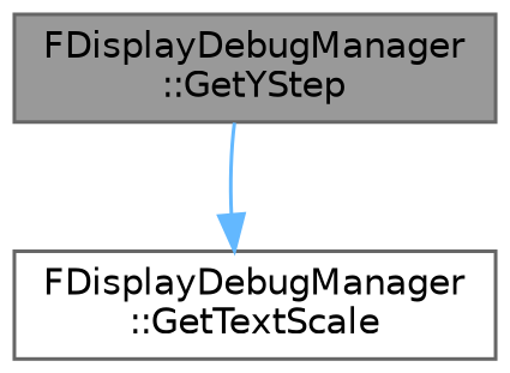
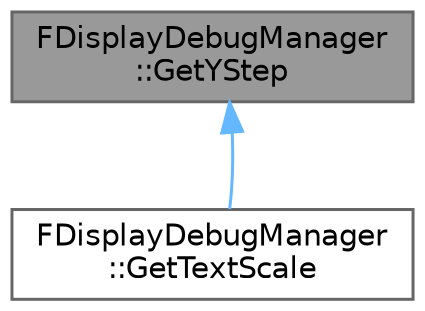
  digraph {
    rankdir=TB
    node [fontname=Helvetica fontsize=10 shape=box style=filled]
    n1 [color=gray40 fillcolor=grey60 fontcolor=black height=0.2 label="FDisplayDebugManager\l::GetYStep" width=0.4]
    n2 [color=grey40 fillcolor=white height=0.2 label="FDisplayDebugManager\l::GetTextScale" width=0.4]
-   n1 -> n2 [color=steelblue1 fontname=Helvetica fontsize=10 labelfontname=Helvetica labelfontsize=10 style=solid]
+   n2 -> n1 [color=steelblue1 fontname=Helvetica fontsize=10 labelfontname=Helvetica labelfontsize=10 style=solid]
  }
